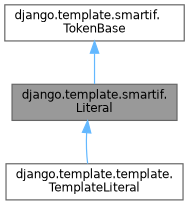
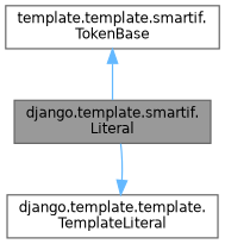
  digraph {
    node [color=gray40 fillcolor=white fontname=Helvetica fontsize=10 shape=box style=filled]
    edge [color=steelblue1 dir=back fontname=Helvetica fontsize=10 labelfontname=Helvetica labelfontsize=10 style=solid]
    n1 [fillcolor=grey60 fontcolor=black height=0.2 label="django.template.smartif.\lLiteral" width=0.4]
    n2 [height=0.2 label="django.template.template.\lTemplateLiteral" width=0.4]
-   n3 [height=0.2 label="django.template.smartif.\lTokenBase" width=0.4]
-   n1 -> n2
+   n3 [height=0.2 label="template.template.smartif.\lTokenBase" width=0.4]
+   n2 -> n1
    n3 -> n1
  }
